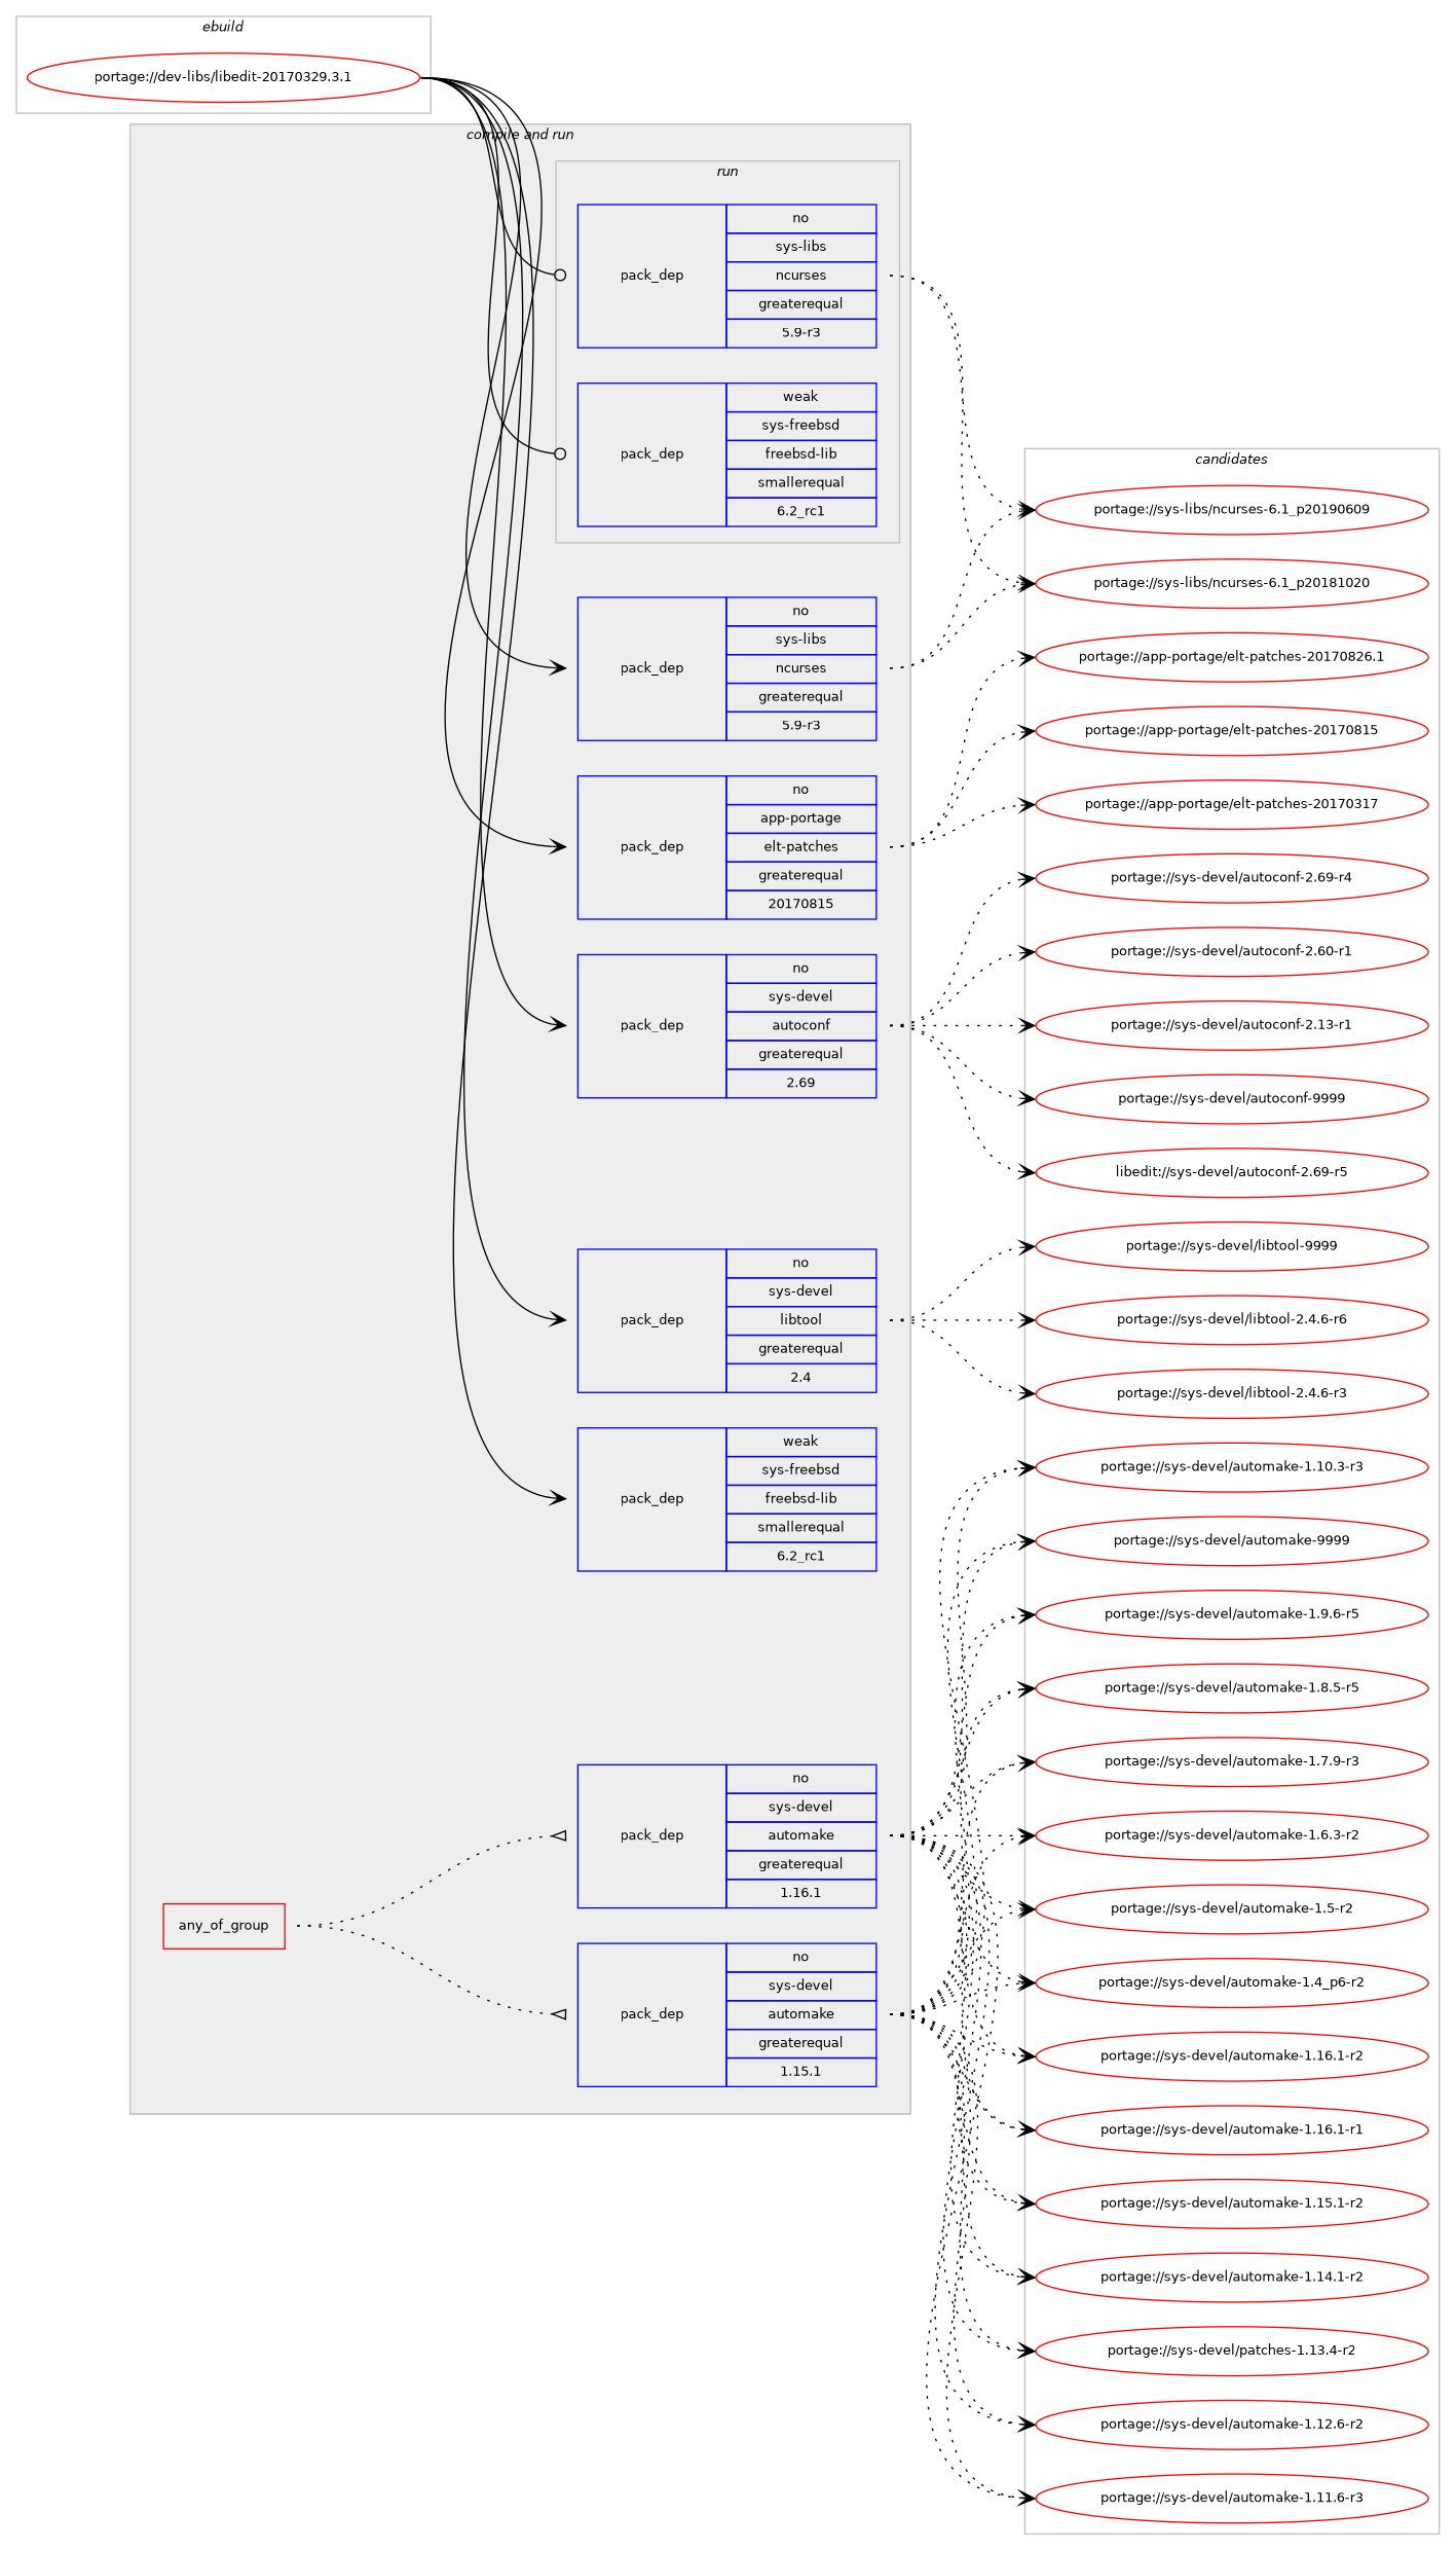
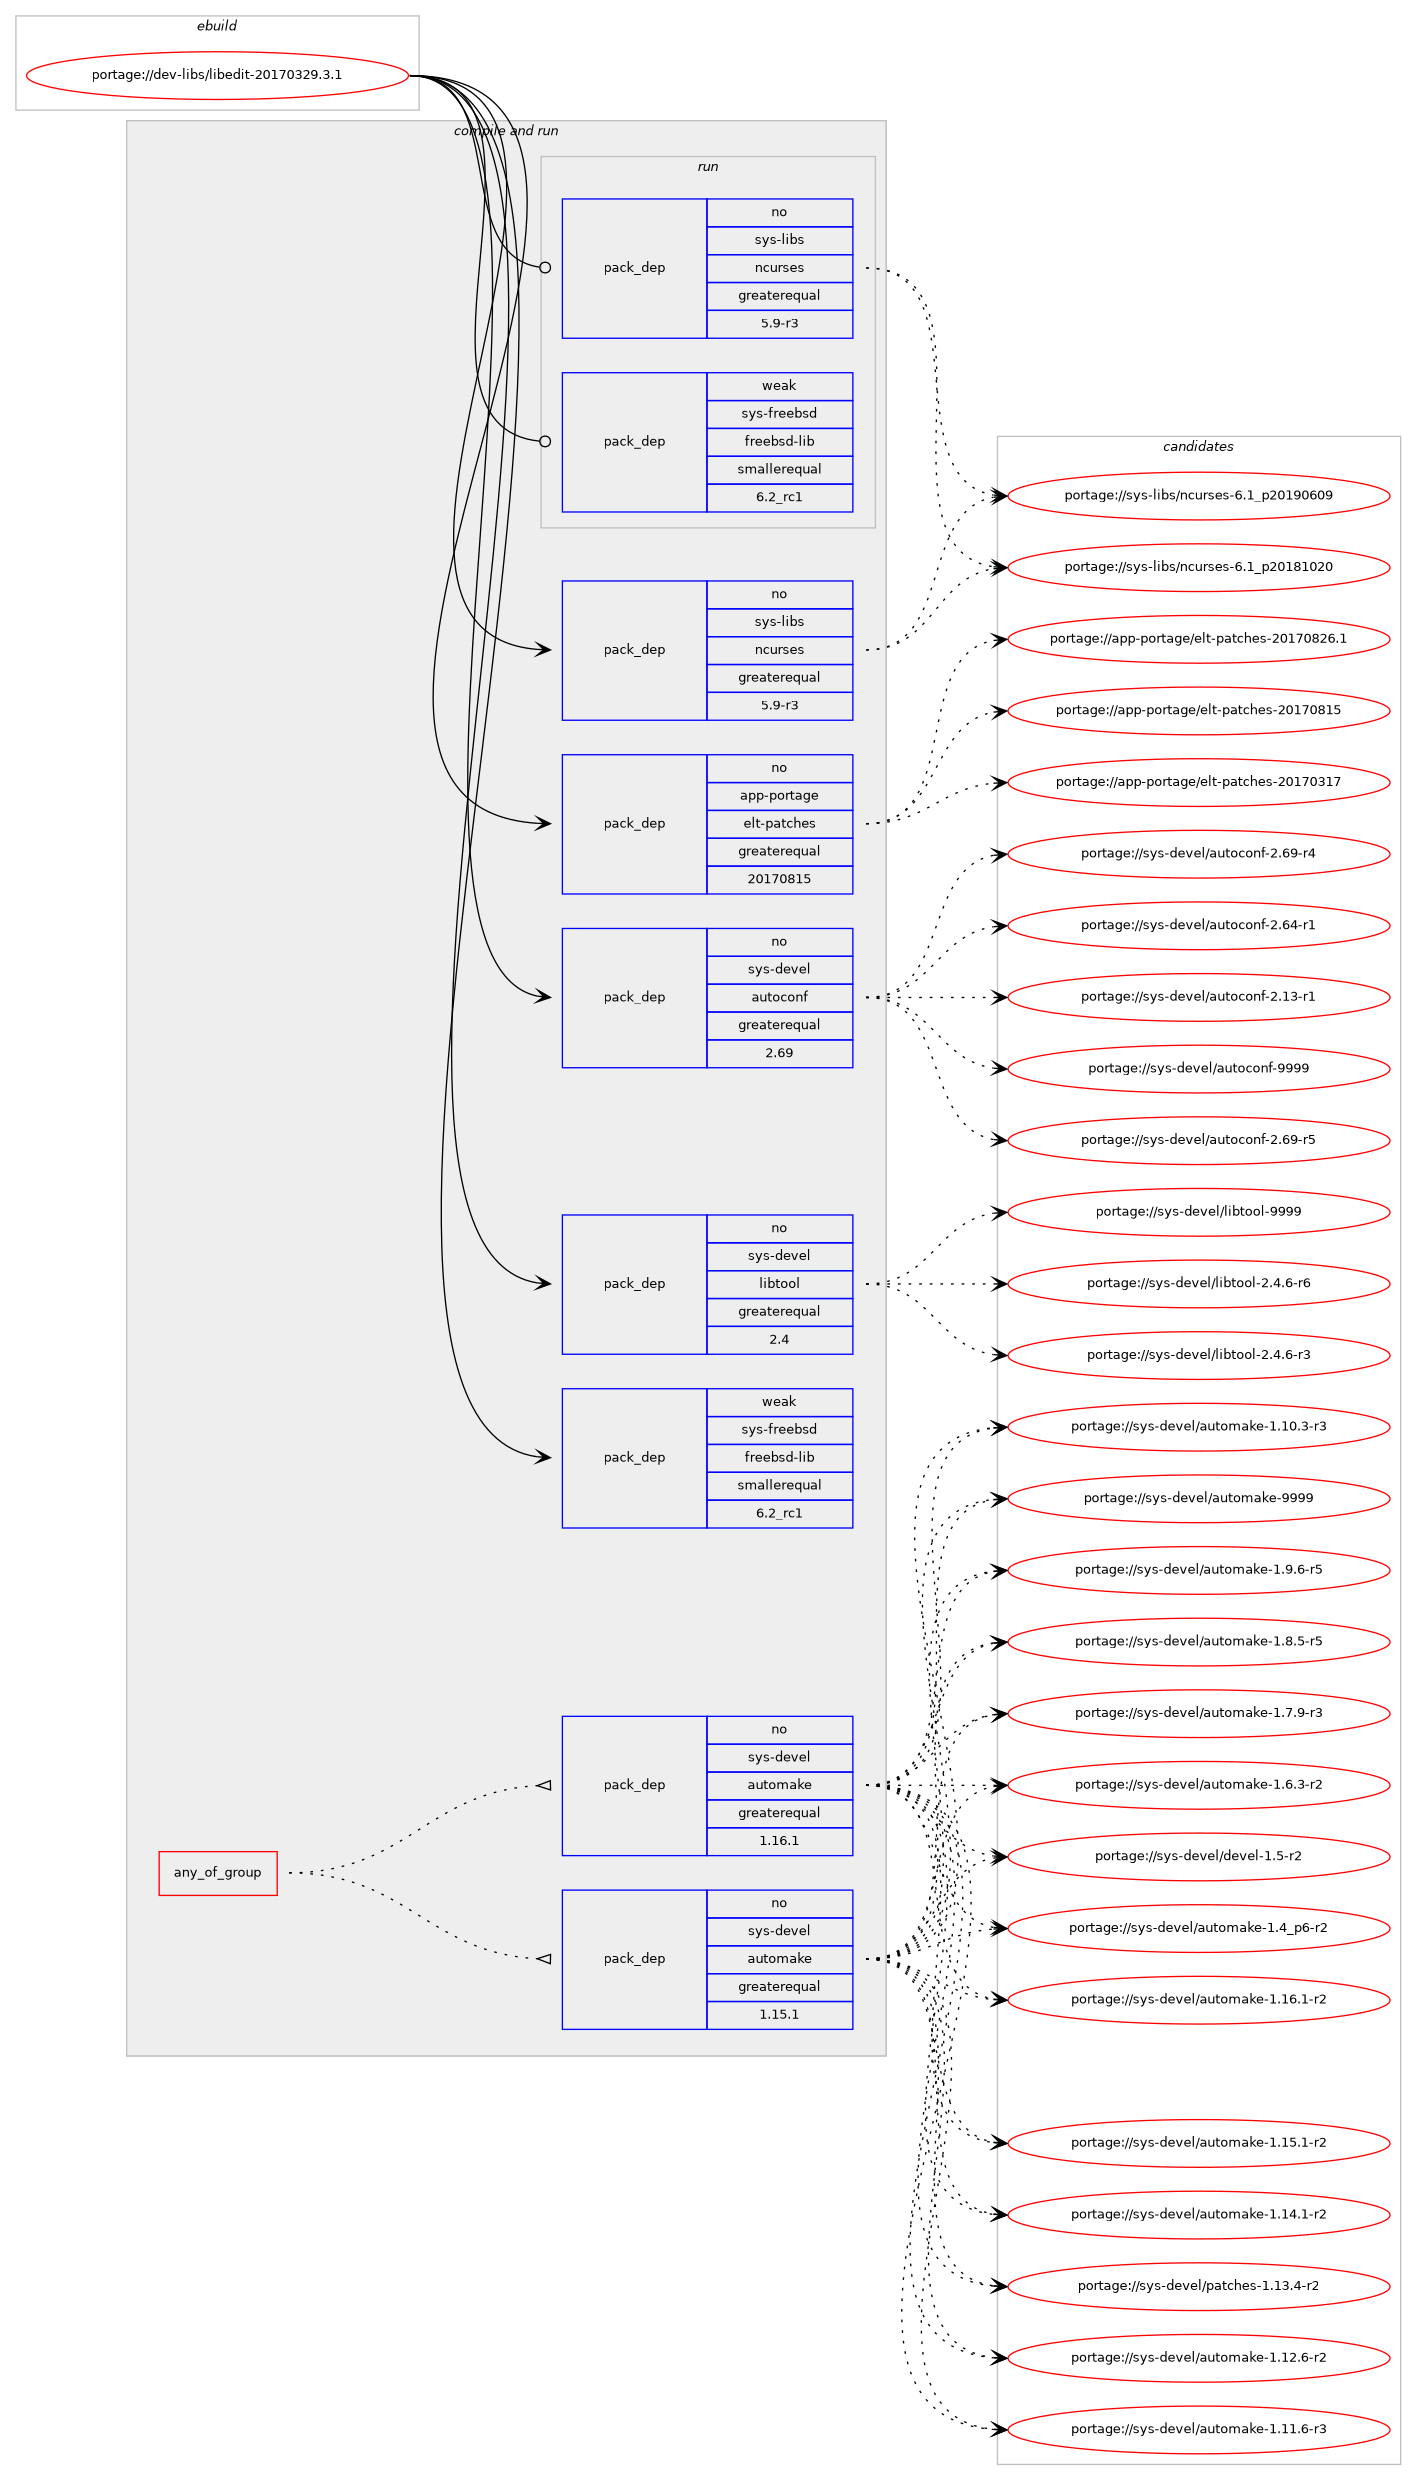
  digraph {
    compound=true
    concentrate=true
    fontname=Helvetica
    fontsize=10
    newrank=true
    rankdir=LR
    ranksep=1.5
    node [color=red fontname=Helvetica fontsize=10]
    edge [arrowhead=vee headport=w style=dotted tailport=e weight=100]
    n1 [label="portage://dev-libs/libedit-20170329.3.1" width=4]
    n2 [color=blue label=<<TABLE BORDER="0" CELLBORDER="1" CELLSPACING="0" CELLPADDING="4" WIDTH="220"><TR><TD ROWSPAN="6" CELLPADDING="30">pack_dep</TD></TR><TR><TD WIDTH="110">no</TD></TR><TR><TD>sys-devel</TD></TR><TR><TD>automake</TD></TR><TR><TD>greaterequal</TD></TR><TR><TD>1.16.1</TD></TR></TABLE>> shape=none]
    n3 [color=blue label=<<TABLE BORDER="0" CELLBORDER="1" CELLSPACING="0" CELLPADDING="4" WIDTH="220"><TR><TD ROWSPAN="6" CELLPADDING="30">pack_dep</TD></TR><TR><TD WIDTH="110">no</TD></TR><TR><TD>sys-devel</TD></TR><TR><TD>automake</TD></TR><TR><TD>greaterequal</TD></TR><TR><TD>1.15.1</TD></TR></TABLE>> shape=none]
    n4 [label=<<TABLE BORDER="0" CELLBORDER="1" CELLSPACING="0" CELLPADDING="4"><TR><TD CELLPADDING="10">any_of_group</TD></TR></TABLE>> shape=none]
    n5 [color=blue label=<<TABLE BORDER="0" CELLBORDER="1" CELLSPACING="0" CELLPADDING="4" WIDTH="220"><TR><TD ROWSPAN="6" CELLPADDING="30">pack_dep</TD></TR><TR><TD WIDTH="110">no</TD></TR><TR><TD>app-portage</TD></TR><TR><TD>elt-patches</TD></TR><TR><TD>greaterequal</TD></TR><TR><TD>20170815</TD></TR></TABLE>> shape=none]
    n6 [color=blue label=<<TABLE BORDER="0" CELLBORDER="1" CELLSPACING="0" CELLPADDING="4" WIDTH="220"><TR><TD ROWSPAN="6" CELLPADDING="30">pack_dep</TD></TR><TR><TD WIDTH="110">no</TD></TR><TR><TD>sys-devel</TD></TR><TR><TD>autoconf</TD></TR><TR><TD>greaterequal</TD></TR><TR><TD>2.69</TD></TR></TABLE>> shape=none]
    n7 [color=blue label=<<TABLE BORDER="0" CELLBORDER="1" CELLSPACING="0" CELLPADDING="4" WIDTH="220"><TR><TD ROWSPAN="6" CELLPADDING="30">pack_dep</TD></TR><TR><TD WIDTH="110">no</TD></TR><TR><TD>sys-devel</TD></TR><TR><TD>libtool</TD></TR><TR><TD>greaterequal</TD></TR><TR><TD>2.4</TD></TR></TABLE>> shape=none]
    n8 [color=blue label=<<TABLE BORDER="0" CELLBORDER="1" CELLSPACING="0" CELLPADDING="4" WIDTH="220"><TR><TD ROWSPAN="6" CELLPADDING="30">pack_dep</TD></TR><TR><TD WIDTH="110">no</TD></TR><TR><TD>sys-libs</TD></TR><TR><TD>ncurses</TD></TR><TR><TD>greaterequal</TD></TR><TR><TD>5.9-r3</TD></TR></TABLE>> shape=none]
    n9 [color=blue label=<<TABLE BORDER="0" CELLBORDER="1" CELLSPACING="0" CELLPADDING="4" WIDTH="220"><TR><TD ROWSPAN="6" CELLPADDING="30">pack_dep</TD></TR><TR><TD WIDTH="110">weak</TD></TR><TR><TD>sys-freebsd</TD></TR><TR><TD>freebsd-lib</TD></TR><TR><TD>smallerequal</TD></TR><TR><TD>6.2_rc1</TD></TR></TABLE>> shape=none]
    n10 [color=blue label=<<TABLE BORDER="0" CELLBORDER="1" CELLSPACING="0" CELLPADDING="4" WIDTH="220"><TR><TD ROWSPAN="6" CELLPADDING="30">pack_dep</TD></TR><TR><TD WIDTH="110">no</TD></TR><TR><TD>sys-libs</TD></TR><TR><TD>ncurses</TD></TR><TR><TD>greaterequal</TD></TR><TR><TD>5.9-r3</TD></TR></TABLE>> shape=none]
    n11 [color=blue label=<<TABLE BORDER="0" CELLBORDER="1" CELLSPACING="0" CELLPADDING="4" WIDTH="220"><TR><TD ROWSPAN="6" CELLPADDING="30">pack_dep</TD></TR><TR><TD WIDTH="110">weak</TD></TR><TR><TD>sys-freebsd</TD></TR><TR><TD>freebsd-lib</TD></TR><TR><TD>smallerequal</TD></TR><TR><TD>6.2_rc1</TD></TR></TABLE>> shape=none]
    n12 [label="portage://sys-devel/automake-9999" width=4]
    n13 [label="portage://sys-devel/automake-1.9.6-r5" width=4]
    n14 [label="portage://sys-devel/automake-1.8.5-r5" width=4]
    n15 [label="portage://sys-devel/automake-1.7.9-r3" width=4]
    n16 [label="portage://sys-devel/automake-1.6.3-r2" width=4]
-   n17 [label="portage://sys-devel/automake-1.5-r2" width=4]
+   n17 [label="portage://sys-devel/devel-1.5-r2" width=4]
    n18 [label="portage://sys-devel/automake-1.4_p6-r2" width=4]
    n19 [label="portage://sys-devel/automake-1.16.1-r2" width=4]
-   n20 [label="portage://sys-devel/automake-1.16.1-r1" width=4]
    n21 [label="portage://sys-devel/automake-1.15.1-r2" width=4]
    n22 [label="portage://sys-devel/automake-1.14.1-r2" width=4]
    n23 [label="portage://sys-devel/patches-1.13.4-r2" width=4]
    n24 [label="portage://sys-devel/automake-1.12.6-r2" width=4]
    n25 [label="portage://sys-devel/automake-1.11.6-r3" width=4]
    n26 [label="portage://sys-devel/automake-1.10.3-r3" width=4]
    n27 [label="portage://app-portage/elt-patches-20170826.1" width=4]
    n28 [label="portage://app-portage/elt-patches-20170815" width=4]
    n29 [label="portage://app-portage/elt-patches-20170317" width=4]
    n30 [label="portage://sys-devel/autoconf-9999" width=4]
-   n31 [label="libedit://sys-devel/autoconf-2.69-r5" width=4]
+   n31 [label="portage://sys-devel/autoconf-2.69-r5" width=4]
    n32 [label="portage://sys-devel/autoconf-2.69-r4" width=4]
-   n33 [label="portage://sys-devel/autoconf-2.60-r1" width=4]
+   n33 [label="portage://sys-devel/autoconf-2.64-r1" width=4]
    n34 [label="portage://sys-devel/autoconf-2.13-r1" width=4]
    n35 [label="portage://sys-devel/libtool-9999" width=4]
    n36 [label="portage://sys-devel/libtool-2.4.6-r6" width=4]
    n37 [label="portage://sys-devel/libtool-2.4.6-r3" width=4]
    n38 [label="portage://sys-libs/ncurses-6.1_p20190609" width=4]
    n39 [label="portage://sys-libs/ncurses-6.1_p20181020" width=4]
    subgraph cluster_1 {
      color=gray
      label=<<i>ebuild</i>>
      rank=same
      n1
    }
    subgraph cluster_2 {
      color=gray
      label=<<i>dependencies</i>>
      subgraph cluster_3 {
        color=gray
        fillcolor="#eeeeee"
        label=<<i>compile</i>>
        style=filled
        subgraph sub_4 {
          color=gray
          fillcolor="#eeeeee"
          label=<<i>compile</i>>
          style=filled
          n4
          subgraph sub_5 {
            color=gray
            fillcolor="#eeeeee"
            label=<<i>compile</i>>
            style=filled
            n2
          }
          subgraph sub_6 {
            color=gray
            fillcolor="#eeeeee"
            label=<<i>compile</i>>
            style=filled
            n3
          }
        }
        subgraph sub_7 {
          color=gray
          fillcolor="#eeeeee"
          label=<<i>compile</i>>
          style=filled
          n5
        }
        subgraph sub_8 {
          color=gray
          fillcolor="#eeeeee"
          label=<<i>compile</i>>
          style=filled
          n6
        }
        subgraph sub_9 {
          color=gray
          fillcolor="#eeeeee"
          label=<<i>compile</i>>
          style=filled
          n7
        }
        subgraph sub_10 {
          color=gray
          fillcolor="#eeeeee"
          label=<<i>compile</i>>
          style=filled
          n8
        }
        subgraph sub_11 {
          color=gray
          fillcolor="#eeeeee"
          label=<<i>compile</i>>
          style=filled
          n9
        }
      }
      subgraph cluster_12 {
        color=gray
        fillcolor="#eeeeee"
        label=<<i>compile and run</i>>
        style=filled
      }
      subgraph cluster_13 {
        color=gray
        fillcolor="#eeeeee"
        label=<<i>run</i>>
        style=filled
        subgraph sub_14 {
          color=gray
          fillcolor="#eeeeee"
          label=<<i>run</i>>
          style=filled
          n10
        }
        subgraph sub_15 {
          color=gray
          fillcolor="#eeeeee"
          label=<<i>run</i>>
          style=filled
          n11
        }
      }
    }
    subgraph cluster_16 {
      color=gray
      label=<<i>candidates</i>>
      rank=same
      subgraph sub_17 {
        color=black
        label=<<i>candidates</i>>
        nodesep=1
        rank=same
        n12
        n13
        n14
        n15
        n16
        n17
        n18
        n19
-       n20
        n21
        n22
        n23
        n24
        n25
        n26
      }
      subgraph sub_18 {
        color=black
        label=<<i>candidates</i>>
        nodesep=1
        rank=same
        n12
        n13
        n14
        n15
        n16
        n17
        n18
        n19
-       n20
        n21
        n22
        n23
        n24
        n25
        n26
      }
      subgraph sub_19 {
        color=black
        label=<<i>candidates</i>>
        nodesep=1
        rank=same
        n27
        n28
        n29
      }
      subgraph sub_20 {
        color=black
        label=<<i>candidates</i>>
        nodesep=1
        rank=same
      }
      subgraph sub_21 {
        color=black
        label=<<i>candidates</i>>
        nodesep=1
        rank=same
        n30
        n31
        n32
        n33
        n34
      }
      subgraph sub_22 {
        color=black
        label=<<i>candidates</i>>
        nodesep=1
        rank=same
        n35
        n36
        n37
      }
      subgraph sub_23 {
        color=black
        label=<<i>candidates</i>>
        nodesep=1
        rank=same
        n38
        n39
      }
      subgraph sub_24 {
        color=black
        label=<<i>candidates</i>>
        nodesep=1
        rank=same
      }
      subgraph sub_25 {
        color=black
        label=<<i>candidates</i>>
        nodesep=1
        rank=same
        n38
        n39
      }
    }
    n1 -> n5 [style=solid weight=20]
    n1 -> n6 [style=solid weight=20]
    n1 -> n7 [style=solid weight=20]
    n1 -> n8 [style=solid weight=20]
    n1 -> n9 [style=solid weight=20]
    n1 -> n10 [arrowhead=odot style=solid weight=20]
    n1 -> n11 [arrowhead=odot style=solid weight=20]
    n2 -> n12
    n2 -> n13
    n2 -> n14
    n2 -> n15
    n2 -> n16
    n2 -> n17
    n2 -> n18
    n2 -> n19
-   n2 -> n20
    n2 -> n21
    n2 -> n22
    n2 -> n23
    n2 -> n24
    n2 -> n25
    n2 -> n26
    n3 -> n12
    n3 -> n13
    n3 -> n14
    n3 -> n15
    n3 -> n16
    n3 -> n17
    n3 -> n18
    n3 -> n19
-   n3 -> n20
    n3 -> n21
    n3 -> n22
    n3 -> n23
    n3 -> n24
    n3 -> n25
    n3 -> n26
    n4 -> n2 [arrowhead=oinv weight=20]
    n4 -> n3 [arrowhead=oinv weight=20]
    n5 -> n27
    n5 -> n28
    n5 -> n29
    n6 -> n30
    n6 -> n31
    n6 -> n32
    n6 -> n33
    n6 -> n34
    n7 -> n35
    n7 -> n36
    n7 -> n37
    n8 -> n38
    n8 -> n39
    n10 -> n38
    n10 -> n39
  }
